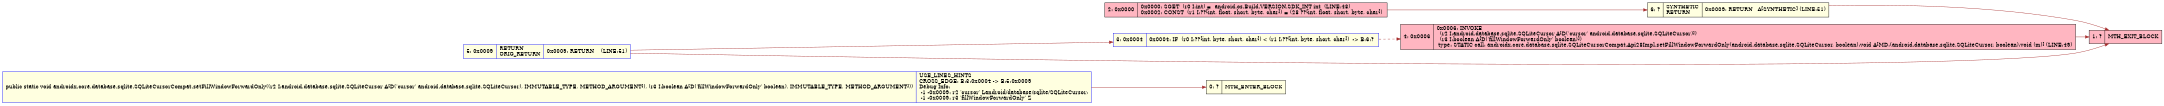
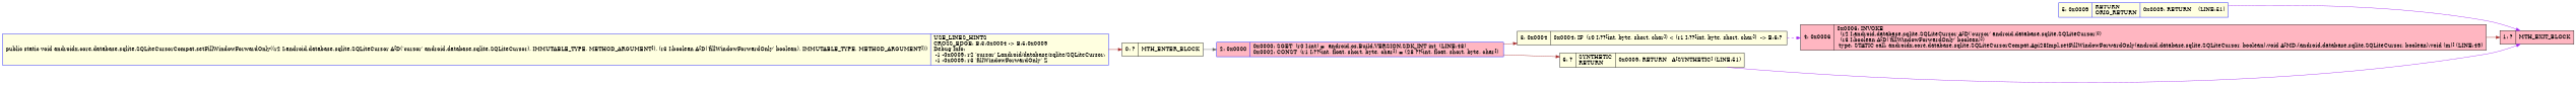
  digraph {
    rankdir=LR
    node [color=black fillcolor=lightyellow shape=record style=filled]
    edge [color=brown]
    n1 [label="{0\:\ ?|MTH_ENTER_BLOCK\l}"]
-   n2 [fillcolor=lightpink label="{2\:\ 0x0000|0x0000: SGET  (r0 I:int) =  android.os.Build.VERSION.SDK_INT int  (LINE:48)\l0x0002: CONST  (r1 I:??[int, float, short, byte, char]) = (28 ??[int, float, short, byte, char]) \l}"]
-   n3 [color=blue label="{3\:\ 0x0004|0x0004: IF  (r0 I:??[int, byte, short, char]) \< (r1 I:??[int, byte, short, char])  \-\> B:6:? \l}"]
+   n2 [color=blue fillcolor=lightpink label="{2\:\ 0x0000|0x0000: SGET  (r0 I:int) =  android.os.Build.VERSION.SDK_INT int  (LINE:48)\l0x0002: CONST  (r1 I:??[int, float, short, byte, char]) = (28 ??[int, float, short, byte, char]) \l}"]
+   n3 [label="{3\:\ 0x0004|0x0004: IF  (r0 I:??[int, byte, short, char]) \< (r1 I:??[int, byte, short, char])  \-\> B:6:? \l}"]
    n4 [label="{6\:\ ?|SYNTHETIC\lRETURN\l|0x0009: RETURN   A[SYNTHETIC] (LINE:51)\l}"]
    n5 [fillcolor=lightpink label="{4\:\ 0x0006|0x0006: INVOKE  \l  (r2 I:android.database.sqlite.SQLiteCursor A[D('cursor' android.database.sqlite.SQLiteCursor)])\l  (r3 I:boolean A[D('fillWindowForwardOnly' boolean)])\l type: STATIC call: androidx.core.database.sqlite.SQLiteCursorCompat.Api28Impl.setFillWindowForwardOnly(android.database.sqlite.SQLiteCursor, boolean):void A[MD:(android.database.sqlite.SQLiteCursor, boolean):void (m)] (LINE:49)\l}"]
    n6 [fillcolor=lightpink label="{1\:\ ?|MTH_EXIT_BLOCK\l}"]
    n7 [color=blue label="{5\:\ 0x0009|RETURN\lORIG_RETURN\l|0x0009: RETURN    (LINE:51)\l}"]
    n8 [color=blue label="{public static void androidx.core.database.sqlite.SQLiteCursorCompat.setFillWindowForwardOnly((r2 I:android.database.sqlite.SQLiteCursor A[D('cursor' android.database.sqlite.SQLiteCursor), IMMUTABLE_TYPE, METHOD_ARGUMENT]), (r3 I:boolean A[D('fillWindowForwardOnly' boolean), IMMUTABLE_TYPE, METHOD_ARGUMENT]))  | USE_LINES_HINTS\lCROSS_EDGE: B:3:0x0004 \-\> B:5:0x0009\lDebug Info:\l  \-1 \-0x0009: r2 'cursor' Landroid\/database\/sqlite\/SQLiteCursor;\l  \-1 \-0x0009: r3 'fillWindowForwardOnly' Z\l}"]
-   n7 -> n3
+   n1 -> n2 [color=gray40]
+   n2 -> n3
    n2 -> n4
-   n3 -> n5 [style=dashed]
-   n4 -> n6
+   n3 -> n5 [color=purple style=dashed]
+   n4 -> n6 [color=purple]
    n5 -> n6
-   n7 -> n6
+   n7 -> n6 [color=purple]
    n8 -> n1
  }
